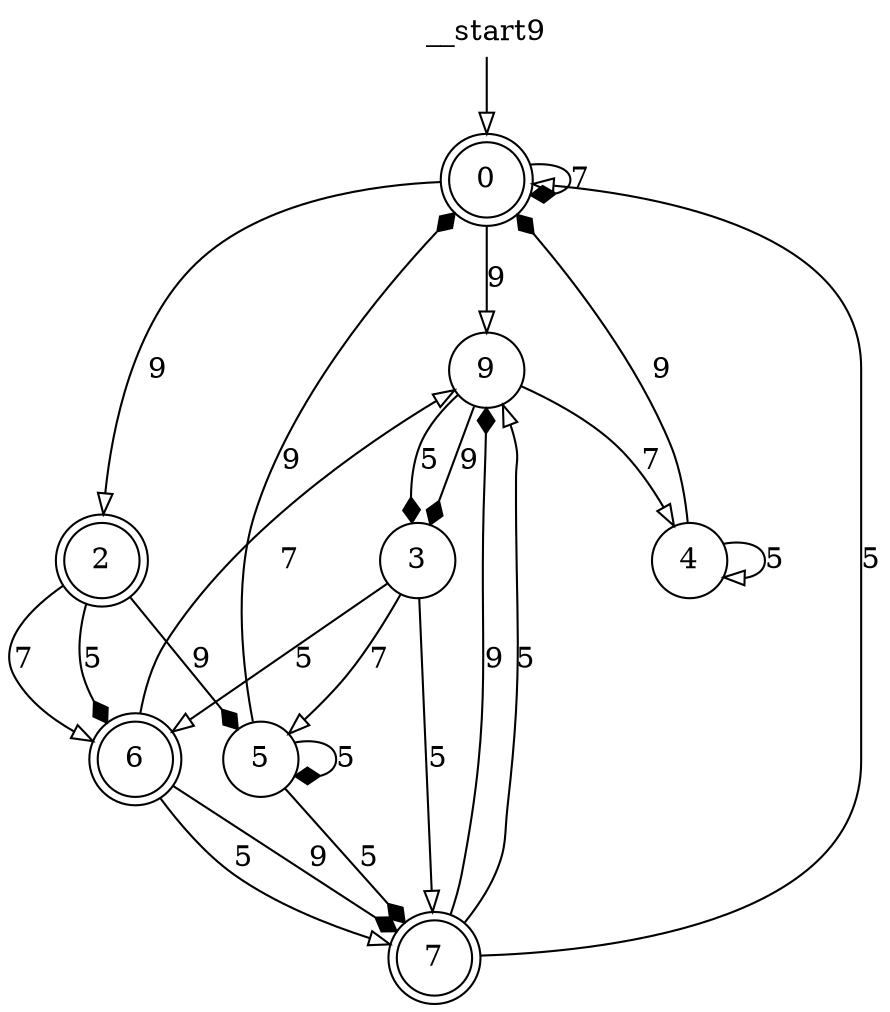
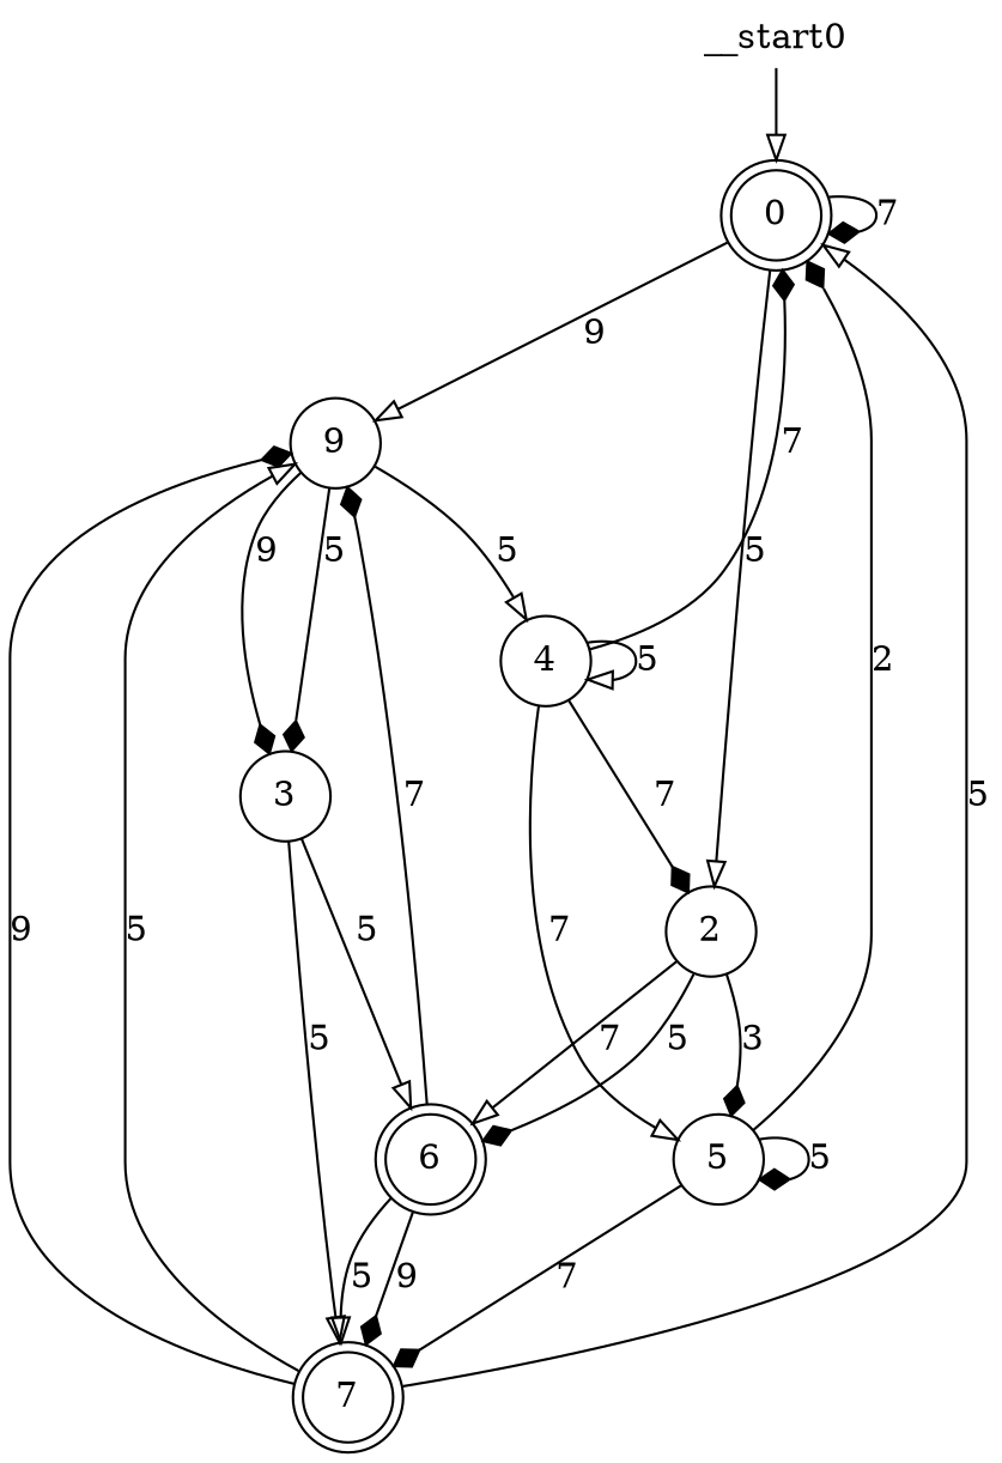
  digraph {
    node [shape=doublecircle]
    edge [arrowhead=diamond]
    n1 [label=0]
    n2 [label=9 shape=circle]
-   n3 [label=2]
+   n3 [label=2 shape=circle]
    n4 [label=3 shape=circle]
    n5 [label=4 shape=circle]
    n6 [label=5 shape=circle]
    n7 [label=6]
    n8 [label=7]
-   __start0 [height=0 shape=none width=0 label=__start9]
+   __start0 [height=0 shape=none width=0]
    n1 -> n1 [label=7]
    n1 -> n2 [arrowhead=onormal label=9]
-   n1 -> n3 [arrowhead=onormal label=9]
+   n1 -> n3 [arrowhead=onormal label=5]
    n2 -> n4 [label=9]
    n2 -> n4 [label=5]
-   n2 -> n5 [arrowhead=onormal label=7]
-   n3 -> n6 [label=9]
+   n2 -> n5 [arrowhead=onormal label=5]
+   n3 -> n6 [label=3]
    n3 -> n7 [arrowhead=onormal label=7]
    n3 -> n7 [label=5]
-   n4 -> n6 [arrowhead=onormal label=7]
+   n5 -> n6 [arrowhead=onormal label=7]
    n4 -> n7 [arrowhead=onormal label=5]
    n4 -> n8 [arrowhead=onormal label=5]
-   n5 -> n1 [label=9]
+   n5 -> n1 [label=7]
+   n5 -> n3 [label=7]
    n5 -> n5 [arrowhead=onormal label=5]
-   n6 -> n1 [label=9]
+   n6 -> n1 [label=2]
    n6 -> n6 [label=5]
-   n6 -> n8 [label=5]
-   n7 -> n2 [arrowhead=onormal label=7]
+   n6 -> n8 [label=7]
+   n7 -> n2 [label=7]
    n7 -> n8 [label=9]
    n7 -> n8 [arrowhead=onormal label=5]
    n8 -> n1 [arrowhead=onormal label=5]
    n8 -> n2 [label=9]
    n8 -> n2 [arrowhead=onormal label=5]
    __start0 -> n1 [arrowhead=onormal]
  }
